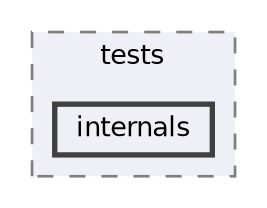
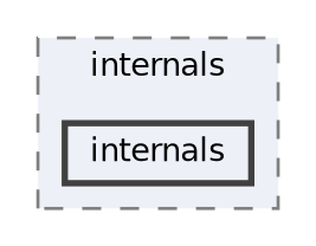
  digraph {
    compound=true
    n1 [color=grey25 fillcolor="#edf0f7" fontname=Helvetica fontsize=10 height=0.2 label=internals shape=box style="filled,bold" width=0.4]
    subgraph cluster_1 {
      bgcolor="#edf0f7"
      fontname=Helvetica
      fontsize=10
-     label=tests
+     label=internals
      pencolor=grey50
      style="filled,dashed"
      n1
    }
  }
